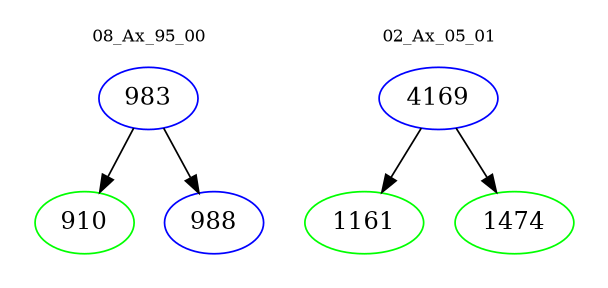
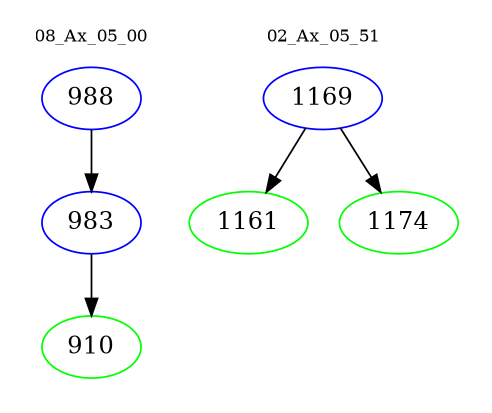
  digraph {
    node [color=blue]
    edge [color=black]
    n1 [label=983]
    n2 [color=green label=910]
    n3 [label=988]
-   n4 [label=4169]
+   n4 [label=1169]
    n5 [color=green label=1161]
-   n6 [color=green label=1474]
+   n6 [color=green label=1174]
    subgraph cluster_1 {
      color=white
      fontsize=10
-     label="08_Ax_95_00"
+     label="08_Ax_05_00"
      n1
      n2
      n3
    }
    subgraph cluster_2 {
      color=white
      fontsize=10
-     label="02_Ax_05_01"
+     label="02_Ax_05_51"
      n4
      n5
      n6
    }
    n1 -> n2
-   n1 -> n3
+   n3 -> n1
    n4 -> n5
    n4 -> n6
  }
